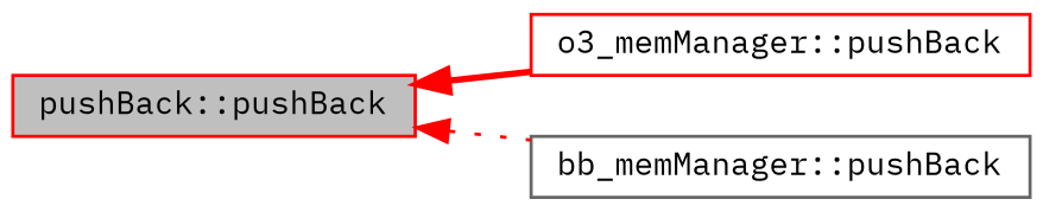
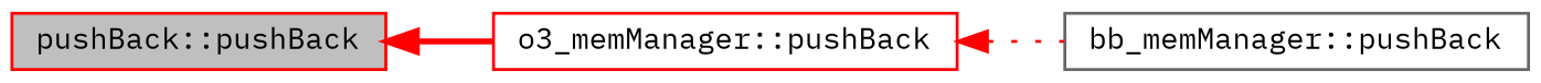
  digraph {
    fontname="IBM Plex Mono"
    rankdir=LR
    node [color=red fillcolor=white fontname="IBM Plex Mono" fontsize=10 shape=record style=filled]
    edge [color=red dir=back fontname="IBM Plex Mono" fontsize=10 labelfontname=Helvetica labelfontsize=10]
    n1 [fillcolor=grey75 fontcolor=black height=0.2 label="pushBack::pushBack" width=0.4]
    n2 [height=0.2 label="o3_memManager::pushBack" width=0.4]
    n3 [color=gray40 height=0.2 label="bb_memManager::pushBack" width=0.4]
    n1 -> n2 [style=bold]
-   n1 -> n3 [style=dotted]
+   n2 -> n3 [style=dotted]
  }
